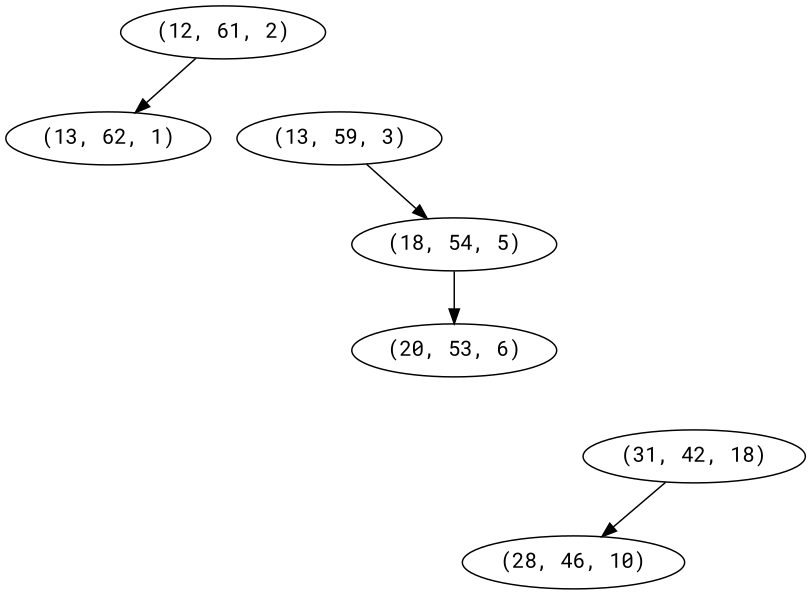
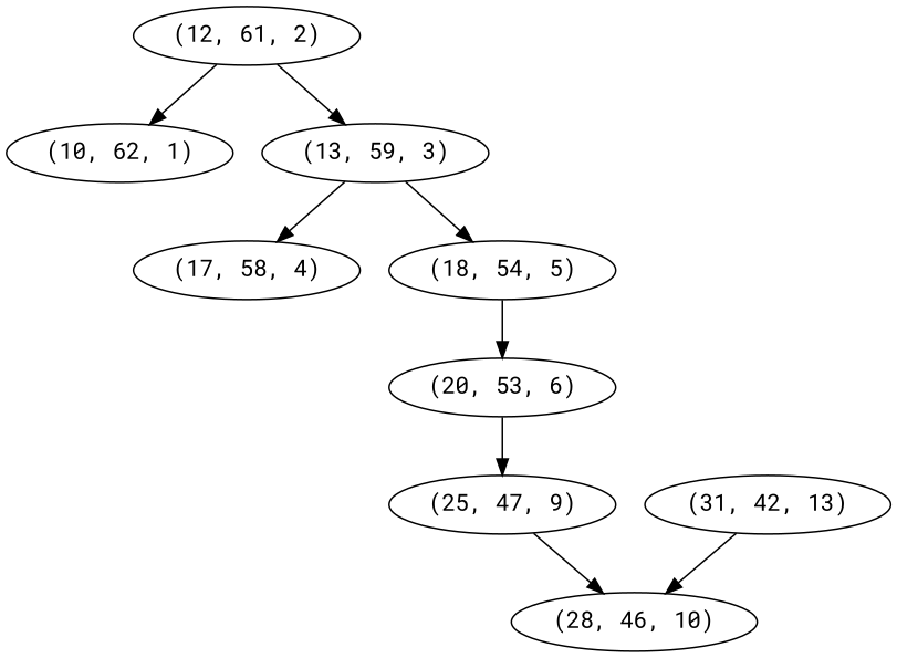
  digraph {
    fontname="Roboto Mono"
    node [fontname="Roboto Mono"]
    edge [fontname="Roboto Mono"]
    "(12, 61, 2)"
-   "(10, 62, 1)" [label="(13, 62, 1)"]
+   "(10, 62, 1)"
    "(13, 59, 3)"
+   "(17, 58, 4)"
    "(18, 54, 5)"
    n6 [label="(20, 53, 6)"]
+   "(25, 47, 9)"
    "(28, 46, 10)"
-   "(31, 42, 13)" [label="(31, 42, 18)"]
+   "(31, 42, 13)"
    "(12, 61, 2)" -> "(10, 62, 1)"
+   "(12, 61, 2)" -> "(13, 59, 3)"
+   "(13, 59, 3)" -> "(17, 58, 4)"
    "(13, 59, 3)" -> "(18, 54, 5)"
    "(18, 54, 5)" -> n6
+   n6 -> "(25, 47, 9)"
+   "(25, 47, 9)" -> "(28, 46, 10)"
    "(31, 42, 13)" -> "(28, 46, 10)"
  }
